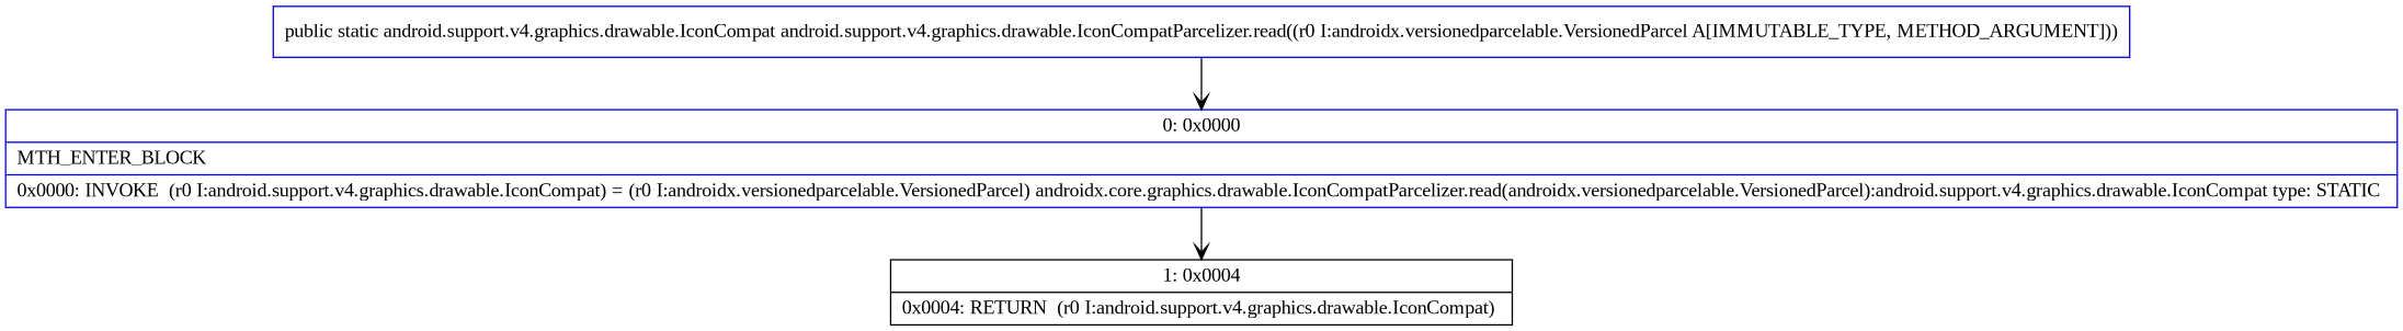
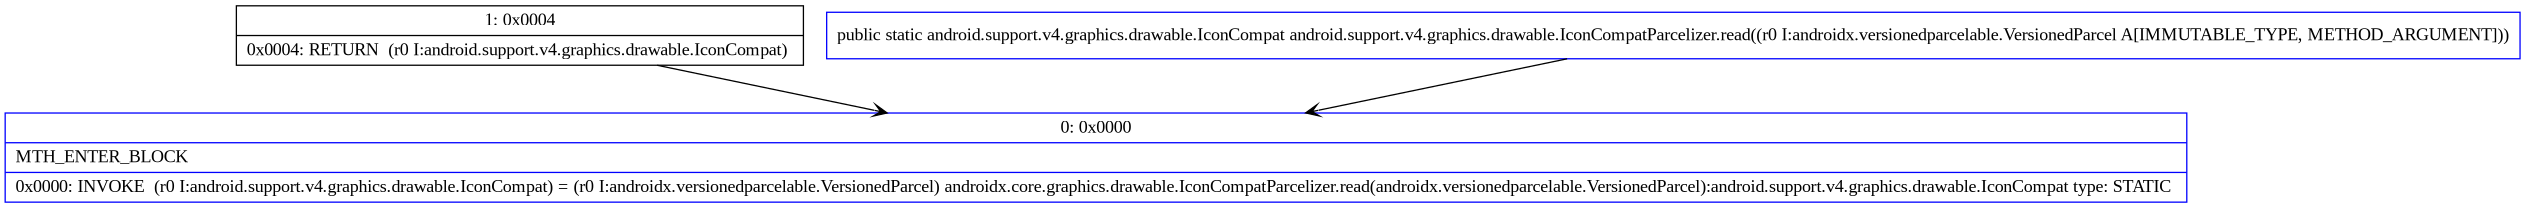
  digraph {
    fontname="Liberation Serif"
    node [shape=record color=blue fontname="Liberation Serif"]
    edge [arrowhead=vee fontname="Liberation Serif"]
    n1 [label="{0\:\ 0x0000|MTH_ENTER_BLOCK\l|0x0000: INVOKE  (r0 I:android.support.v4.graphics.drawable.IconCompat) = (r0 I:androidx.versionedparcelable.VersionedParcel) androidx.core.graphics.drawable.IconCompatParcelizer.read(androidx.versionedparcelable.VersionedParcel):android.support.v4.graphics.drawable.IconCompat type: STATIC \l}"]
    n2 [label="{1\:\ 0x0004|0x0004: RETURN  (r0 I:android.support.v4.graphics.drawable.IconCompat) \l}" color=black]
    n3 [label="{public static android.support.v4.graphics.drawable.IconCompat android.support.v4.graphics.drawable.IconCompatParcelizer.read((r0 I:androidx.versionedparcelable.VersionedParcel A[IMMUTABLE_TYPE, METHOD_ARGUMENT])) }"]
-   n1 -> n2
+   n2 -> n1
    n3 -> n1
  }
